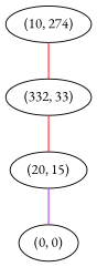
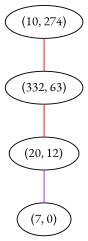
  graph {
    fontname="EB Garamond"
    node [fontname="EB Garamond"]
    edge [color=red fontname="EB Garamond" weight=1]
    n1 [label="(10, 274)"]
-   "(332, 63)" [label="(332, 33)"]
-   "(20, 12)" [label="(20, 15)"]
-   "(0, 0)"
+   "(332, 63)"
+   "(20, 12)"
+   "(0, 0)" [label="(7, 0)"]
    n1 -- "(332, 63)"
    "(332, 63)" -- "(20, 12)"
    "(20, 12)" -- "(0, 0)" [color=purple weight=4]
  }
